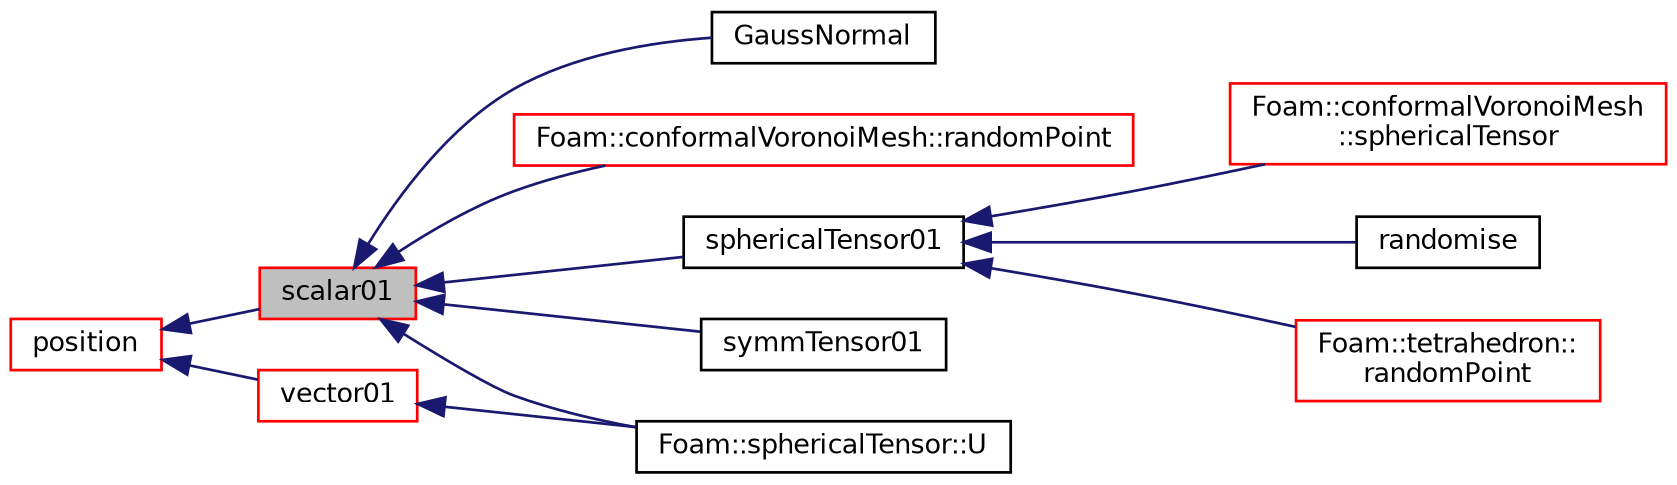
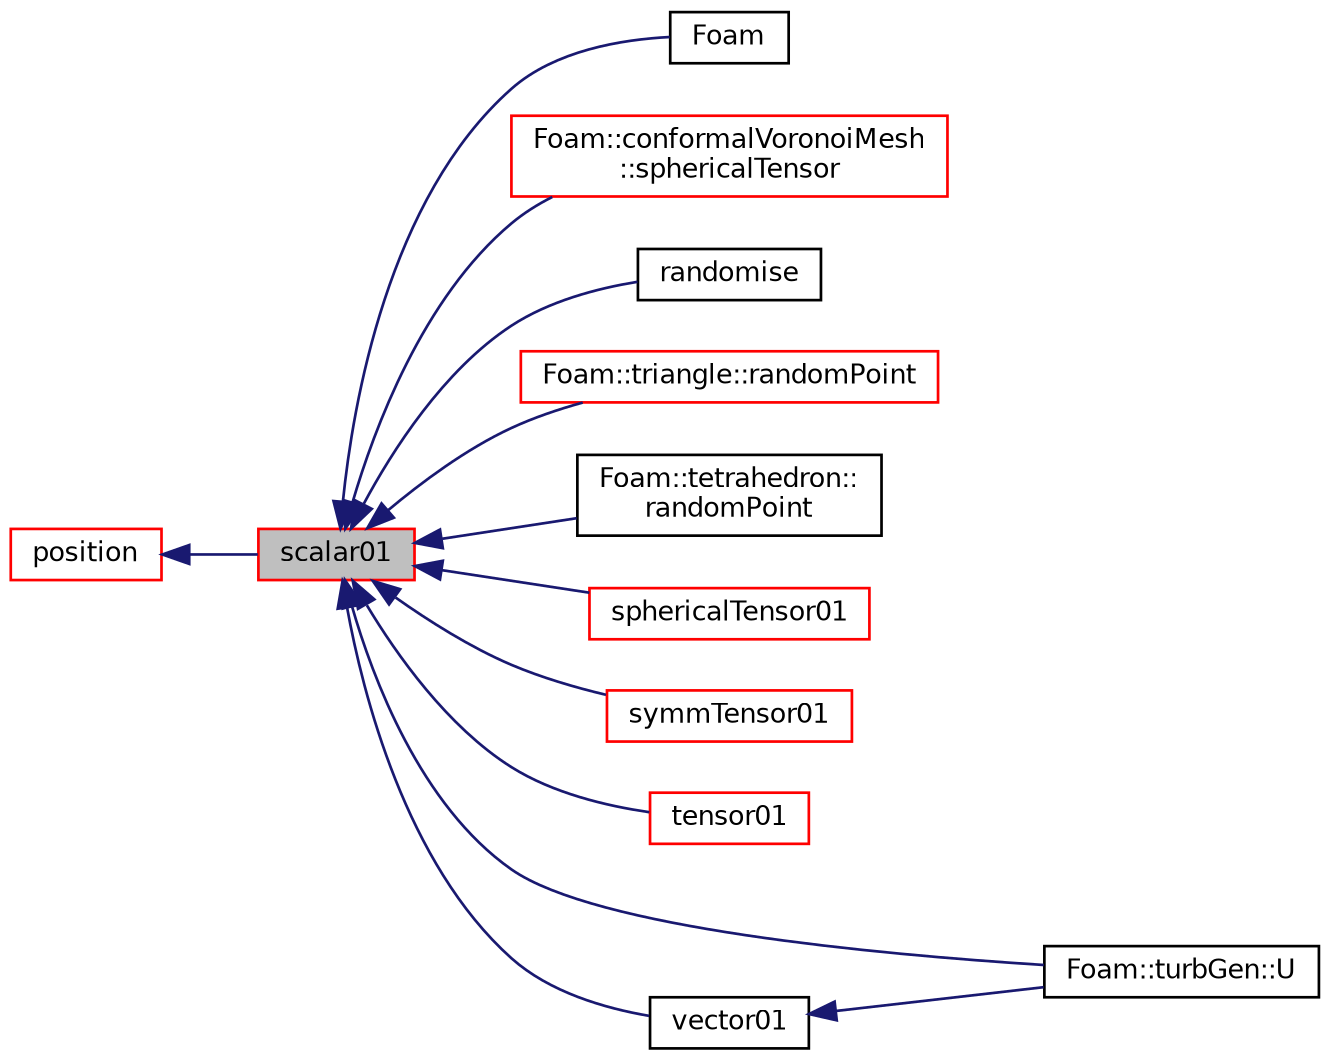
  digraph {
    rankdir=LR
    node [color=red fontname=Helvetica fontsize=10 shape=record]
    edge [color=midnightblue dir=back fontname=Helvetica fontsize=10 labelfontname=Helvetica labelfontsize=10 style=solid]
    n1 [fillcolor=grey75 fontcolor=black height=0.2 label=scalar01 style=filled width=0.4]
-   n2 [color=black height=0.2 label=GaussNormal width=0.4]
+   n2 [color=black height=0.2 label=Foam width=0.4]
    n3 [height=0.2 label="Foam::conformalVoronoiMesh\l::sphericalTensor" width=0.4]
    n4 [color=black height=0.2 label=randomise width=0.4]
-   n5 [height=0.2 label="Foam::conformalVoronoiMesh::randomPoint" width=0.4]
-   n6 [height=0.2 label="Foam::tetrahedron::\lrandomPoint" width=0.4]
-   n7 [color=black height=0.2 label=sphericalTensor01 width=0.4]
-   n8 [color=black height=0.2 label=symmTensor01 width=0.4]
-   n10 [color=black height=0.2 label="Foam::sphericalTensor::U" width=0.4]
-   n11 [height=0.2 label=vector01 width=0.4]
+   n5 [height=0.2 label="Foam::triangle::randomPoint" width=0.4]
+   n6 [color=black height=0.2 label="Foam::tetrahedron::\lrandomPoint" width=0.4]
+   n7 [height=0.2 label=sphericalTensor01 width=0.4]
+   n8 [height=0.2 label=symmTensor01 width=0.4]
+   n9 [height=0.2 label=tensor01 width=0.4]
+   n10 [color=black height=0.2 label="Foam::turbGen::U" width=0.4]
+   n11 [color=black height=0.2 label=vector01 width=0.4]
    n12 [height=0.2 label=position width=0.4]
    n1 -> n2
-   n7 -> n3
-   n7 -> n4
+   n1 -> n3
+   n1 -> n4
    n1 -> n5
-   n7 -> n6
+   n1 -> n6
    n1 -> n7
    n1 -> n8
+   n1 -> n9
    n1 -> n10
-   n12 -> n11
+   n1 -> n11
    n11 -> n10
    n12 -> n1
  }
